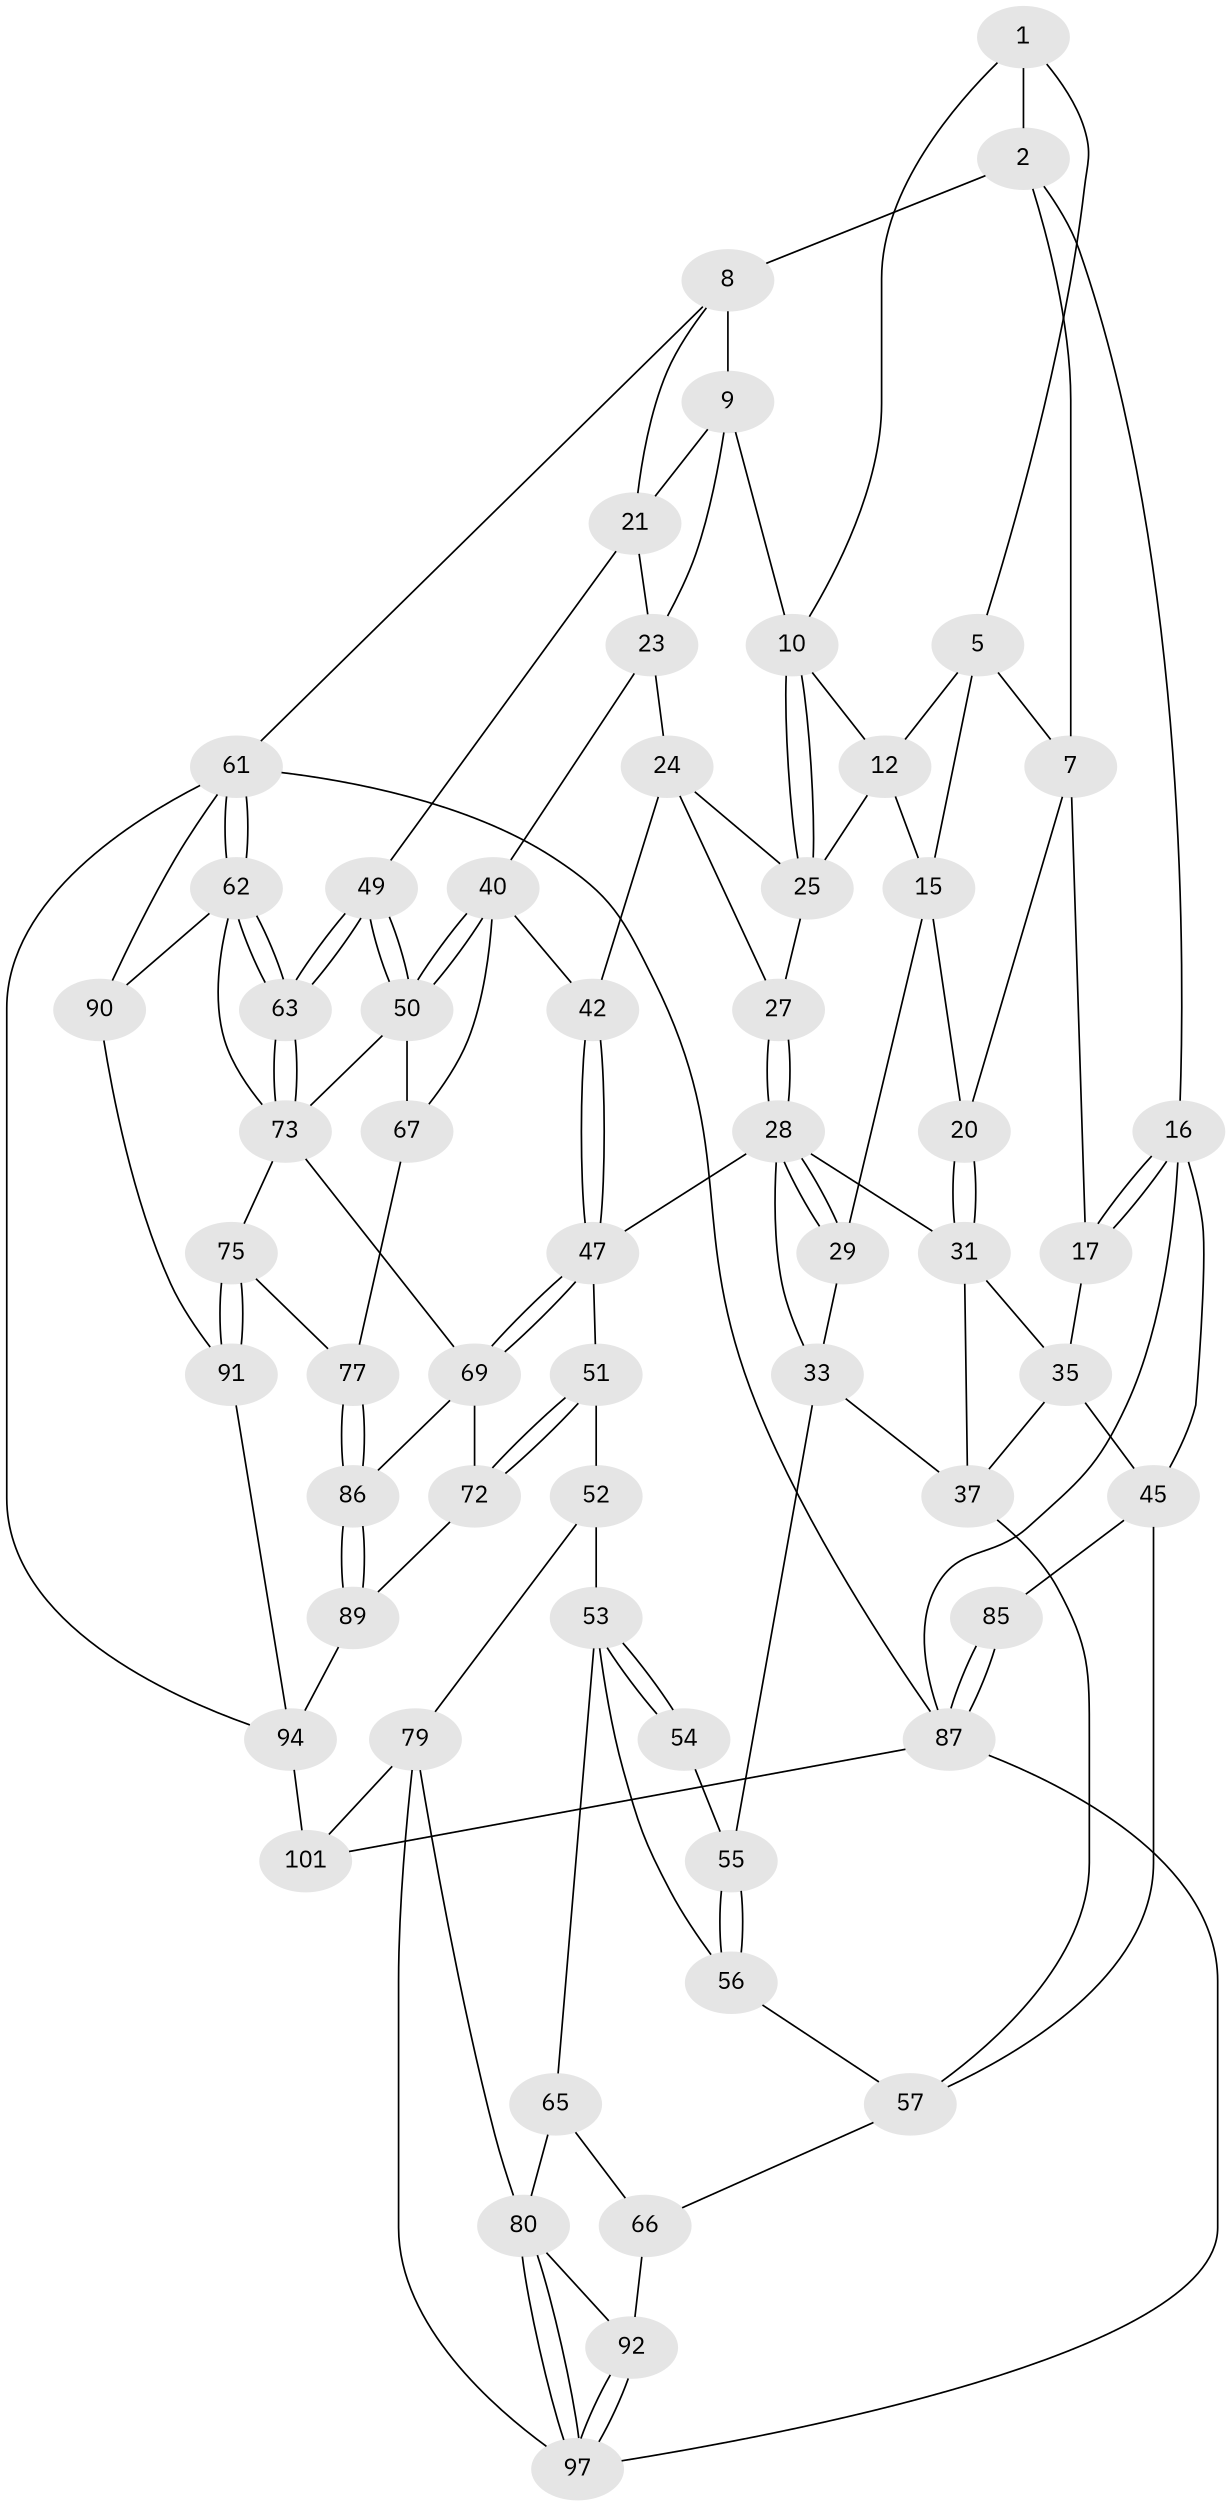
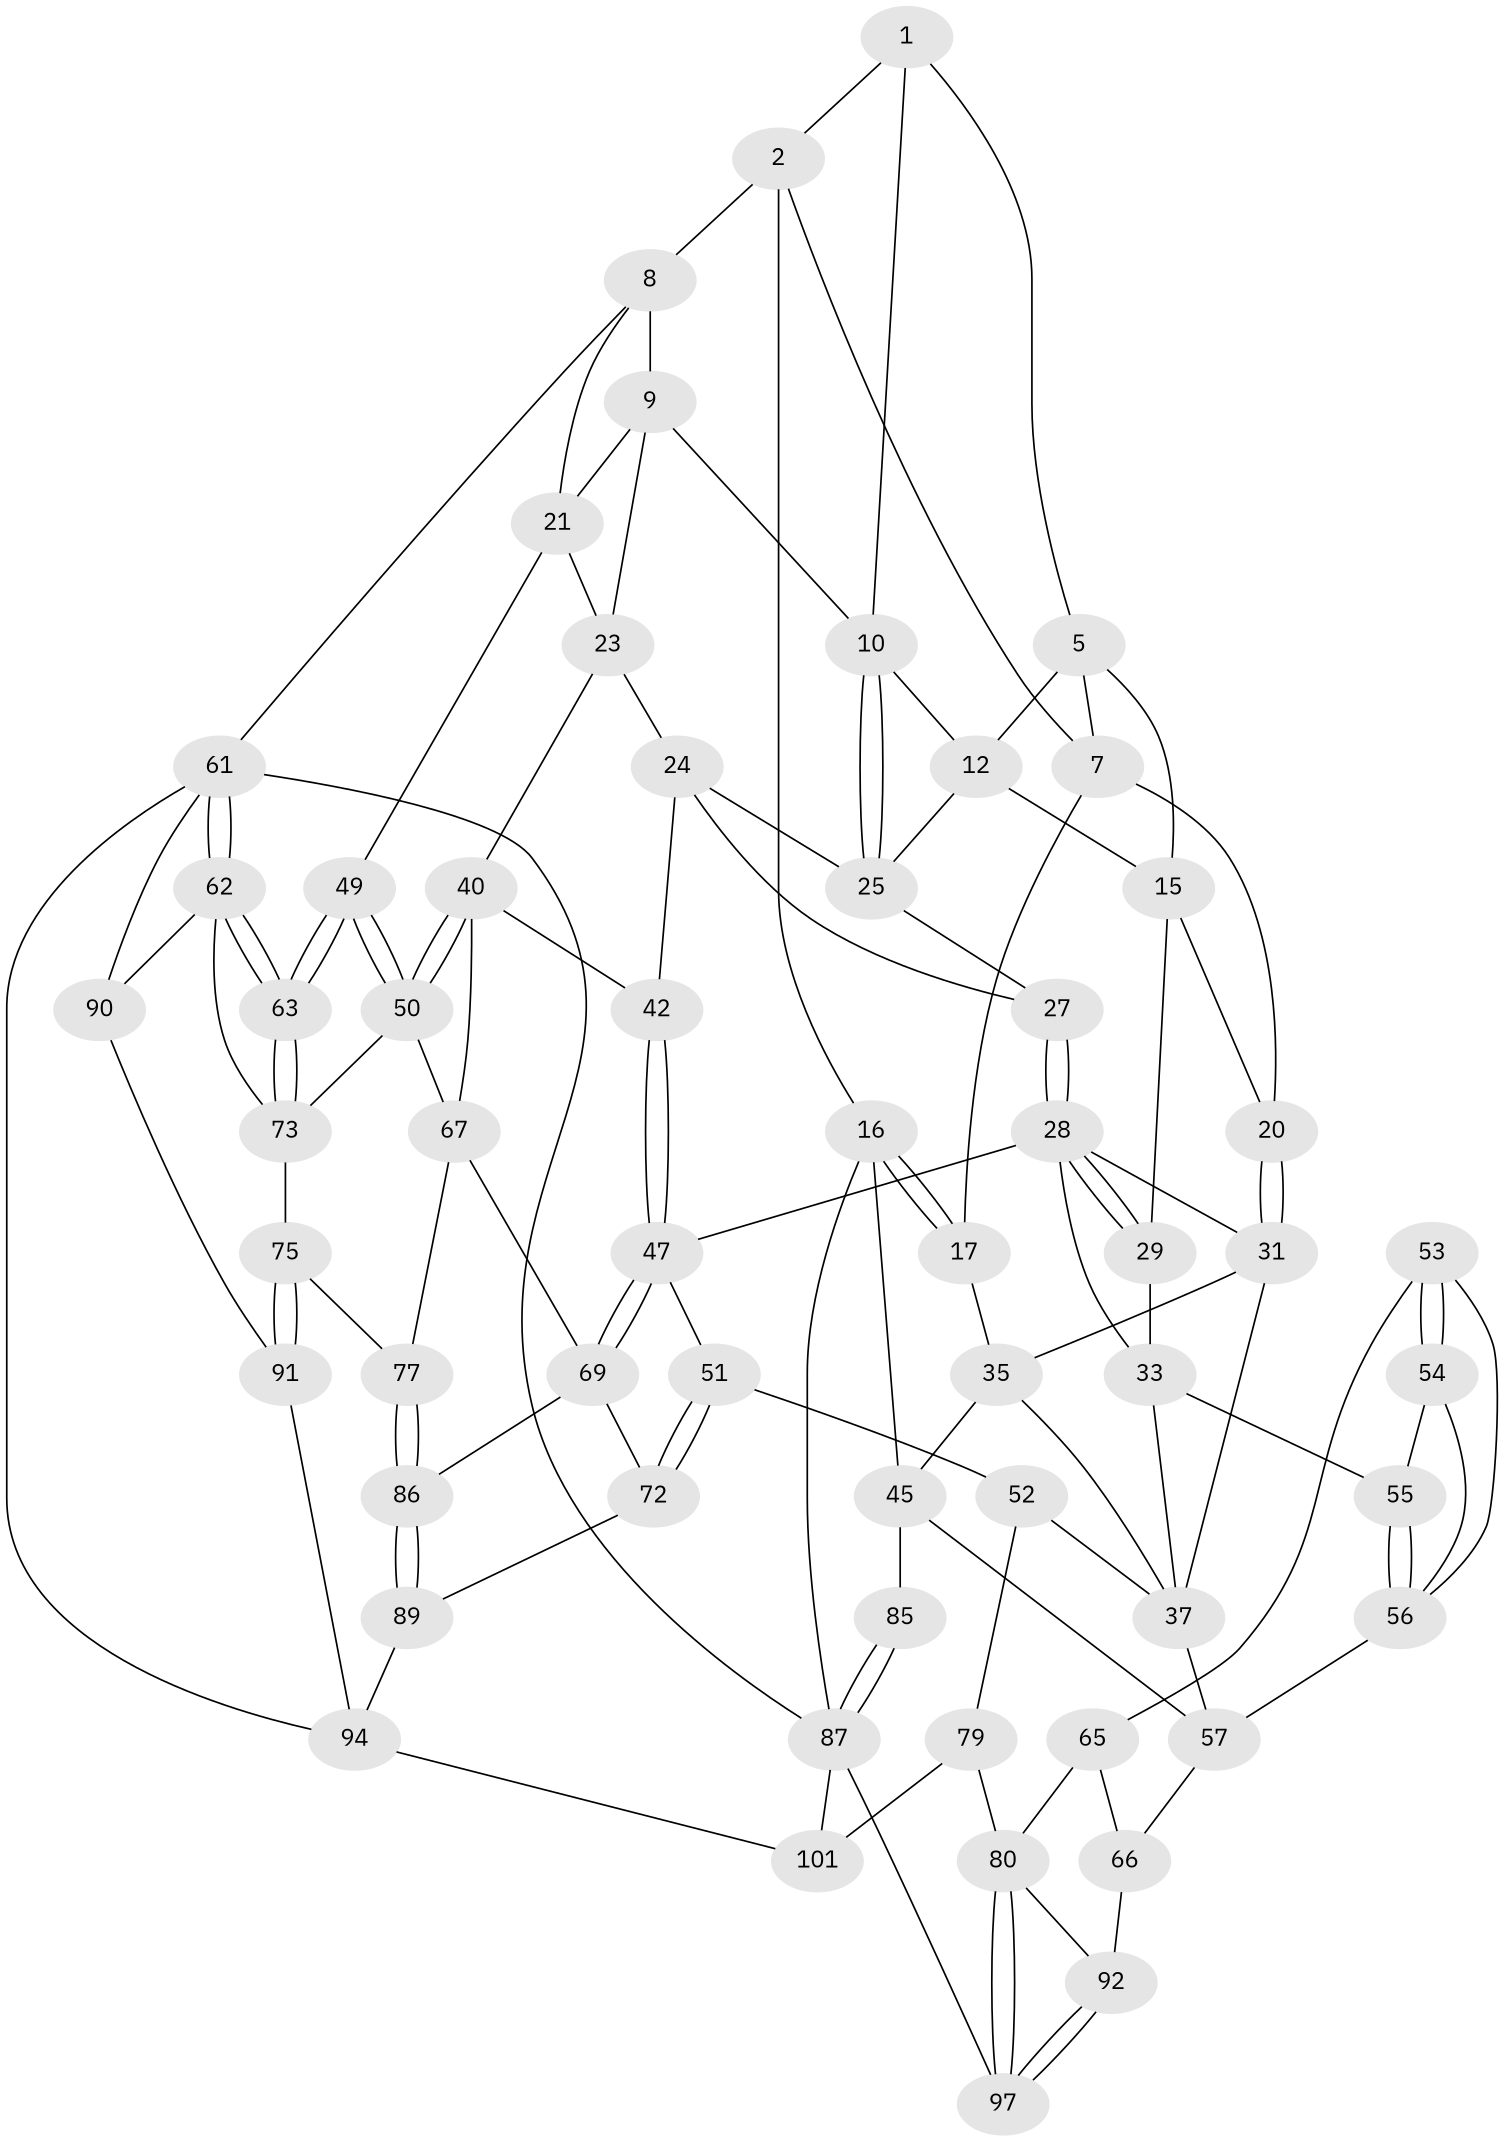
  graph {
    fontname="IBM Plex Sans"
    node [color=gray90 fontname="IBM Plex Sans" style=filled]
    edge [fontname="IBM Plex Sans"]
    1 [super="+4"]
    2 [super="+3"]
    5 [super="+6"]
    10 [super="+11"]
    7 [super="+18"]
    8 [super="+14"]
    16
    12 [super="+13"]
    15 [super="+19"]
    25 [super="+26"]
    17
    20
    9 [super="+22"]
    21 [super="+43"]
    61 [super="+100"]
    45 [super="+60"]
    87 [super="+99"]
    29 [super="+30"]
    35 [super="+44"]
    31 [super="+34"]
    23 [super="+39"]
    49
    62 [super="+88"]
    90
    94 [super="+95"]
    24 [super="+38"]
    40 [super="+41"]
    27
    33 [super="+36"]
    57 [super="+59"]
    85
    97 [super="+98"]
    101
    37 [super="+46"]
    50 [super="+70"]
    63
    42
    67 [super="+68"]
    28 [super="+32"]
    47 [super="+48"]
    55
    51
    69 [super="+71"]
    56 [super="+58"]
    66 [super="+84"]
    73 [super="+74"]
    77
    52 [super="+78"]
    72 [super="+82"]
    86
    75 [super="+76"]
    53 [super="+64"]
    79 [super="+102"]
    89 [super="+96"]
    54
    65
    80 [super="+81"]
    92
    91 [super="+93"]
    1 -- 2
    1 -- 5
    1 -- 10
    2 -- 7
    2 -- 8 [weight=2]
    2 -- 16
    5 -- 7
    5 -- 12
    5 -- 15
    10 -- 12
    10 -- 25
    10 -- 25
    7 -- 17
    7 -- 20
    8 -- 9
    8 -- 21
    8 -- 61
    16 -- 17
    16 -- 17
    16 -- 45
    16 -- 87
    12 -- 15
    12 -- 25
    15 -- 20
    15 -- 29
    25 -- 27
    17 -- 35
    20 -- 31
    20 -- 31
    9 -- 10
    9 -- 21
    9 -- 23
    21 -- 23
    21 -- 49
    61 -- 87
    61 -- 62
    61 -- 62
    61 -- 90
    61 -- 94
    45 -- 57
    45 -- 85
    87 -- 97
    87 -- 101
    29 -- 33
    35 -- 45
    35 -- 37
    31 -- 35
    31 -- 37
    23 -- 24
    23 -- 40
    49 -- 50
    49 -- 50
    49 -- 63
    49 -- 63
    62 -- 90
    62 -- 63
    62 -- 63
    62 -- 73
    90 -- 91
    94 -- 101
    24 -- 25
    24 -- 27
    24 -- 42
    40 -- 50
    40 -- 50
    40 -- 42
    40 -- 67
    27 -- 28
    27 -- 28
    33 -- 37
    33 -- 55
    57 -- 66
    85 -- 87
    85 -- 87
    37 -- 57
    50 -- 67
    50 -- 73
    63 -- 73
    63 -- 73
    42 -- 47
    42 -- 47
-   73 -- 69
+   67 -- 69
    67 -- 77
    28 -- 29
    28 -- 29
    28 -- 31
    28 -- 33
    28 -- 47
    47 -- 51
    47 -- 69
    47 -- 69
    55 -- 56
    55 -- 56
    51 -- 52
    51 -- 72
    51 -- 72
    69 -- 72
    69 -- 86
    56 -- 57
    66 -- 92
    73 -- 75
    77 -- 86
    77 -- 86
-   52 -- 53
+   52 -- 37
    52 -- 79
    72 -- 89
    86 -- 89
    86 -- 89
    75 -- 77
    75 -- 91 [weight=2]
    75 -- 91
    53 -- 56
    53 -- 54
    53 -- 54
    53 -- 65
-   79 -- 97
    79 -- 101
    79 -- 80
    89 -- 94
    54 -- 55
+   54 -- 56
    65 -- 66
    65 -- 80
    80 -- 97
    80 -- 97
    80 -- 92
    92 -- 97
    92 -- 97
    91 -- 94
  }
